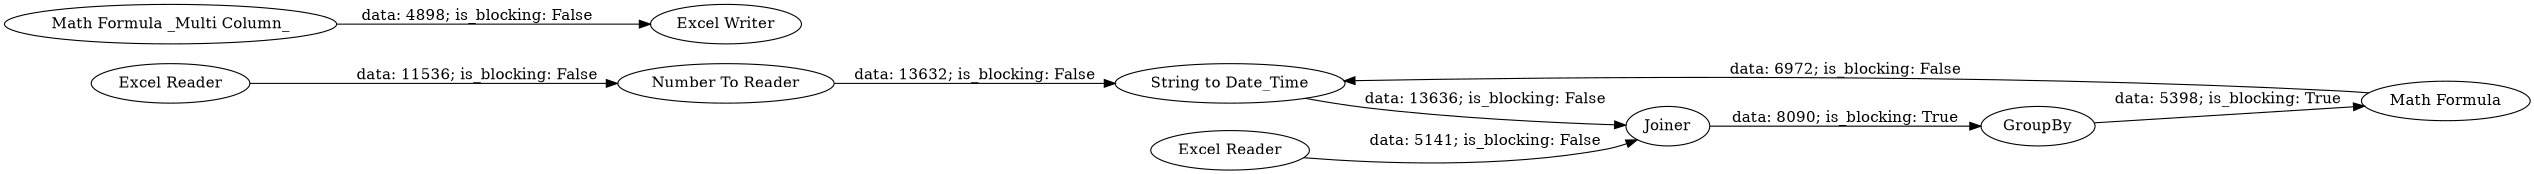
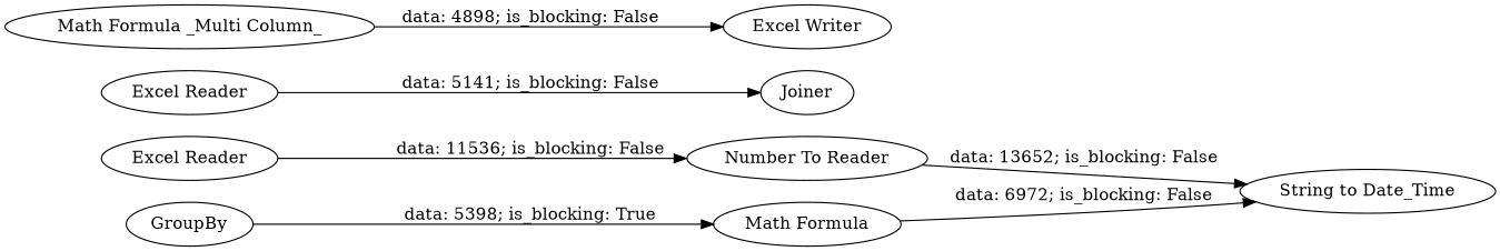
  digraph {
    rankdir=LR
    n1 [label="Excel Reader"]
    n2 [label="Number To Reader"]
    n3 [label="String to Date_Time"]
    n4 [label=Joiner]
    n5 [label=GroupBy]
    n6 [label="Math Formula"]
    n7 [label="Math Formula _Multi Column_"]
    n8 [label="Excel Writer"]
    n9 [label="Excel Reader"]
    n1 -> n2 [label="data: 11536; is_blocking: False"]
-   n2 -> n3 [label="data: 13632; is_blocking: False"]
-   n3 -> n4 [label="data: 13636; is_blocking: False"]
-   n4 -> n5 [label="data: 8090; is_blocking: True"]
+   n2 -> n3 [label="data: 13652; is_blocking: False"]
    n5 -> n6 [label="data: 5398; is_blocking: True"]
    n6 -> n3 [label="data: 6972; is_blocking: False"]
    n7 -> n8 [label="data: 4898; is_blocking: False"]
    n9 -> n4 [label="data: 5141; is_blocking: False"]
  }
